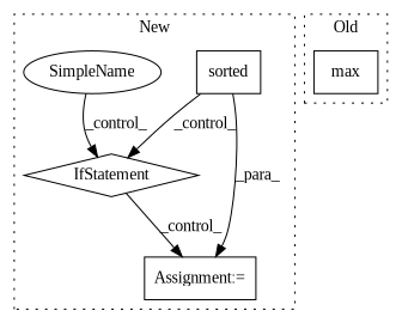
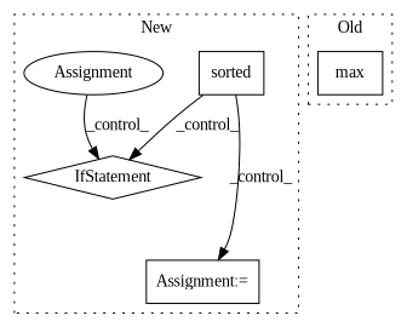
  digraph {
    fontname="Liberation Serif"
    node [a=32 fontname="Liberation Serif" shape=box]
    edge [fontname="Liberation Serif"]
    n1 [l="7,1" label=sorted s="7108,7131"]
    n2 [a=7 l=2 label="Assignment:=" s=7106]
    n3 [a=25 l="4,2" label=IfStatement s="7045,7065" shape=diamond]
-   n4 [a=42 label=SimpleName shape=ellipse]
+   n4 [a=42 label=Assignment shape=ellipse]
    n5 [l="4,1" label=max s="7071,7088"]
    subgraph cluster_1 {
      label=New
      style=dotted
      n1
      n2
      n3
      n4
    }
    subgraph cluster_2 {
      label=Old
      style=dotted
      n5
    }
-   n1 -> n2 [label=_para_]
+   n1 -> n2 [label=_control_]
    n1 -> n3 [label=_control_]
-   n3 -> n2 [label=_control_]
    n4 -> n3 [label=_control_]
  }
